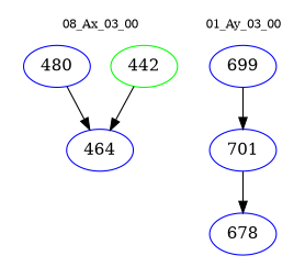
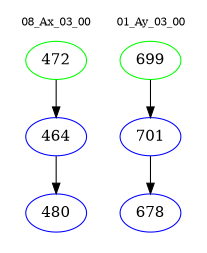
  digraph {
    node [color=blue]
    edge [color=black]
-   n1 [color=green label=442]
+   n1 [color=green label=472]
    n2 [label=464]
    n3 [label=480]
-   n4 [label=699]
+   n4 [color=green label=699]
    n5 [label=701]
    n6 [label=678]
    subgraph cluster_1 {
      color=white
      fontsize=10
      label="08_Ax_03_00"
      n1
      n2
      n3
    }
    subgraph cluster_2 {
      color=white
      fontsize=10
      label="01_Ay_03_00"
      n4
      n5
      n6
    }
    n1 -> n2
-   n3 -> n2
+   n2 -> n3
    n4 -> n5
    n5 -> n6
  }
